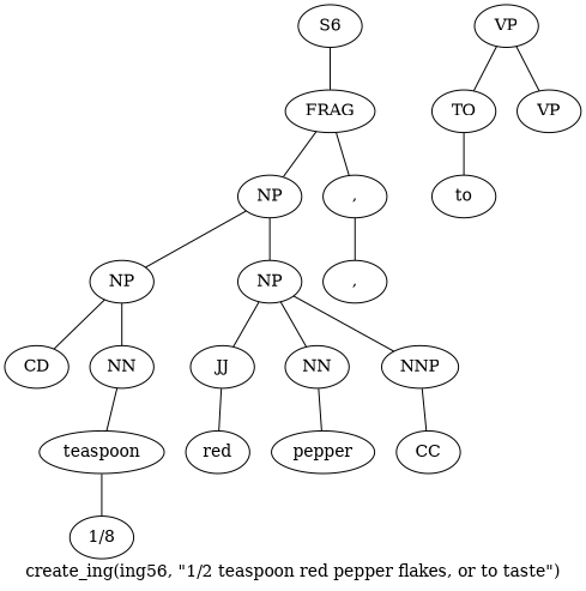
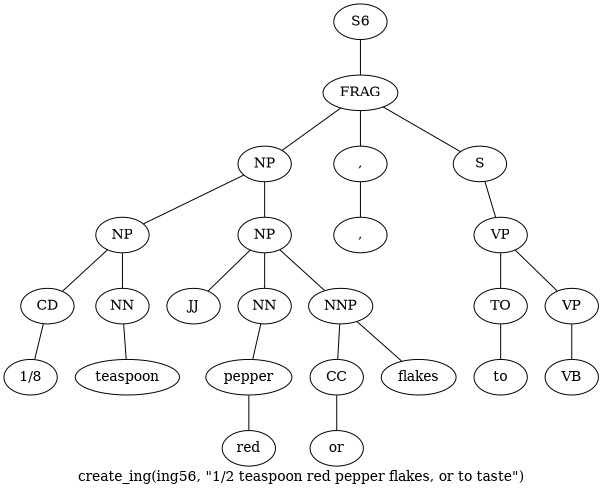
  graph {
    label="create_ing(ing56, \"1/2 teaspoon red pepper flakes, or to taste\")"
    n1 [label=S6]
    n2 [label=FRAG]
    n3 [label=NP]
    n4 [label=","]
+   n5 [label=S]
    n6 [label=NP]
    n7 [label=NP]
    n8 [label=","]
    n9 [label=CC]
+   n10 [label=or]
    n11 [label=VP]
    n12 [label=CD]
    n13 [label=NN]
    n14 [label=JJ]
    n15 [label=NN]
    n16 [label=NNP]
    n17 [label="1/8"]
    n18 [label=teaspoon]
    n19 [label=red]
    n20 [label=pepper]
+   n21 [label=flakes]
    n22 [label=TO]
    n23 [label=VP]
    n24 [label=to]
+   n25 [label=VB]
    n1 -- n2
    n2 -- n3
    n2 -- n4
+   n2 -- n5
    n3 -- n6
    n3 -- n7
    n4 -- n8
+   n5 -- n11
    n6 -- n12
    n6 -- n13
    n7 -- n14
    n7 -- n15
    n7 -- n16
+   n9 -- n10
    n11 -- n22
    n11 -- n23
-   n18 -- n17
+   n12 -- n17
    n13 -- n18
-   n14 -- n19
+   n20 -- n19
    n15 -- n20
    n16 -- n9
+   n16 -- n21
    n22 -- n24
+   n23 -- n25
  }
